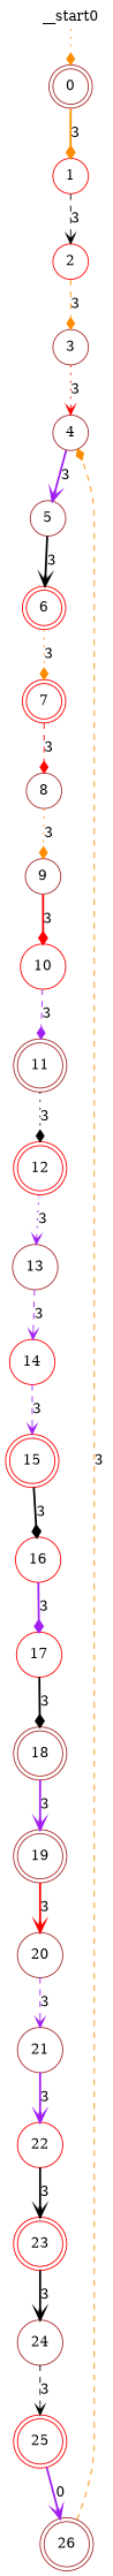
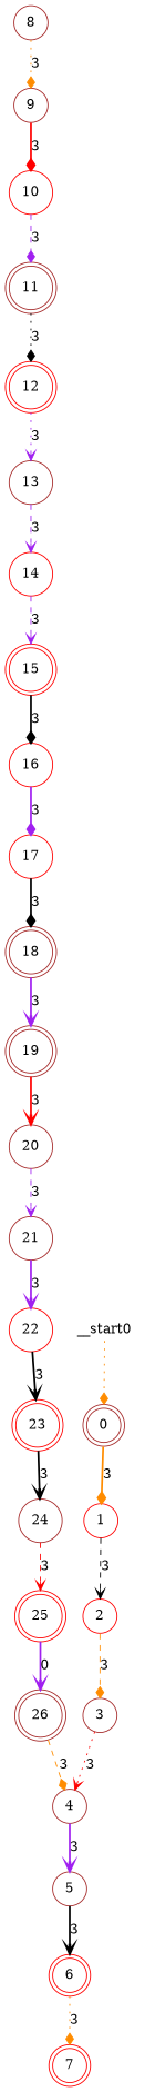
  digraph {
    node [color=brown shape=circle]
    edge [arrowhead=vee color=purple style=bold]
    n1 [label=0 shape=doublecircle]
    n2 [color=red label=1]
    n3 [color=red label=2]
    n4 [label=3]
    n5 [label=4]
    n6 [label=5]
    n7 [color=red label=6 shape=doublecircle]
    n8 [color=red label=7 shape=doublecircle]
    n9 [label=8]
    n10 [label=9]
    n11 [color=red label=10]
    n12 [label=11 shape=doublecircle]
    n13 [color=red label=12 shape=doublecircle]
    n14 [label=13]
    n15 [color=red label=14]
    n16 [color=red label=15 shape=doublecircle]
    n17 [color=red label=16]
    n18 [color=red label=17]
    n19 [label=18 shape=doublecircle]
    n20 [label=19 shape=doublecircle]
    n21 [label=20]
    n22 [label=21]
    n23 [color=red label=22]
    n24 [color=red label=23 shape=doublecircle]
    n25 [label=24]
    n26 [color=red label=25 shape=doublecircle]
    n27 [label=26 shape=doublecircle]
    __start0 [height=0 shape=none width=0]
    n1 -> n2 [arrowhead=diamond color=darkorange label=3]
    n2 -> n3 [color=black label=3 style=dashed]
    n3 -> n4 [arrowhead=diamond color=darkorange label=3 style=dashed]
    n4 -> n5 [color=red label=3 style=dotted]
    n5 -> n6 [label=3]
    n6 -> n7 [color=black label=3]
    n7 -> n8 [arrowhead=diamond color=darkorange label=3 style=dotted]
-   n8 -> n9 [arrowhead=diamond color=red label=3 style=dashed]
    n9 -> n10 [arrowhead=diamond color=darkorange label=3 style=dotted]
    n10 -> n11 [arrowhead=diamond color=red label=3]
    n11 -> n12 [arrowhead=diamond label=3 style=dashed]
    n12 -> n13 [arrowhead=diamond color=black label=3 style=dotted]
    n13 -> n14 [label=3 style=dotted]
    n14 -> n15 [label=3 style=dashed]
    n15 -> n16 [label=3 style=dashed]
    n16 -> n17 [arrowhead=diamond color=black label=3]
    n17 -> n18 [arrowhead=diamond label=3]
    n18 -> n19 [arrowhead=diamond color=black label=3]
    n19 -> n20 [label=3]
    n20 -> n21 [color=red label=3]
    n21 -> n22 [label=3 style=dashed]
    n22 -> n23 [label=3]
    n23 -> n24 [color=black label=3]
    n24 -> n25 [color=black label=3]
-   n25 -> n26 [color=black label=3 style=dashed]
+   n25 -> n26 [color=red label=3 style=dashed]
    n26 -> n27 [label=0]
    n27 -> n5 [arrowhead=diamond color=darkorange label=3 style=dashed]
    __start0 -> n1 [arrowhead=diamond color=darkorange style=dotted]
  }
